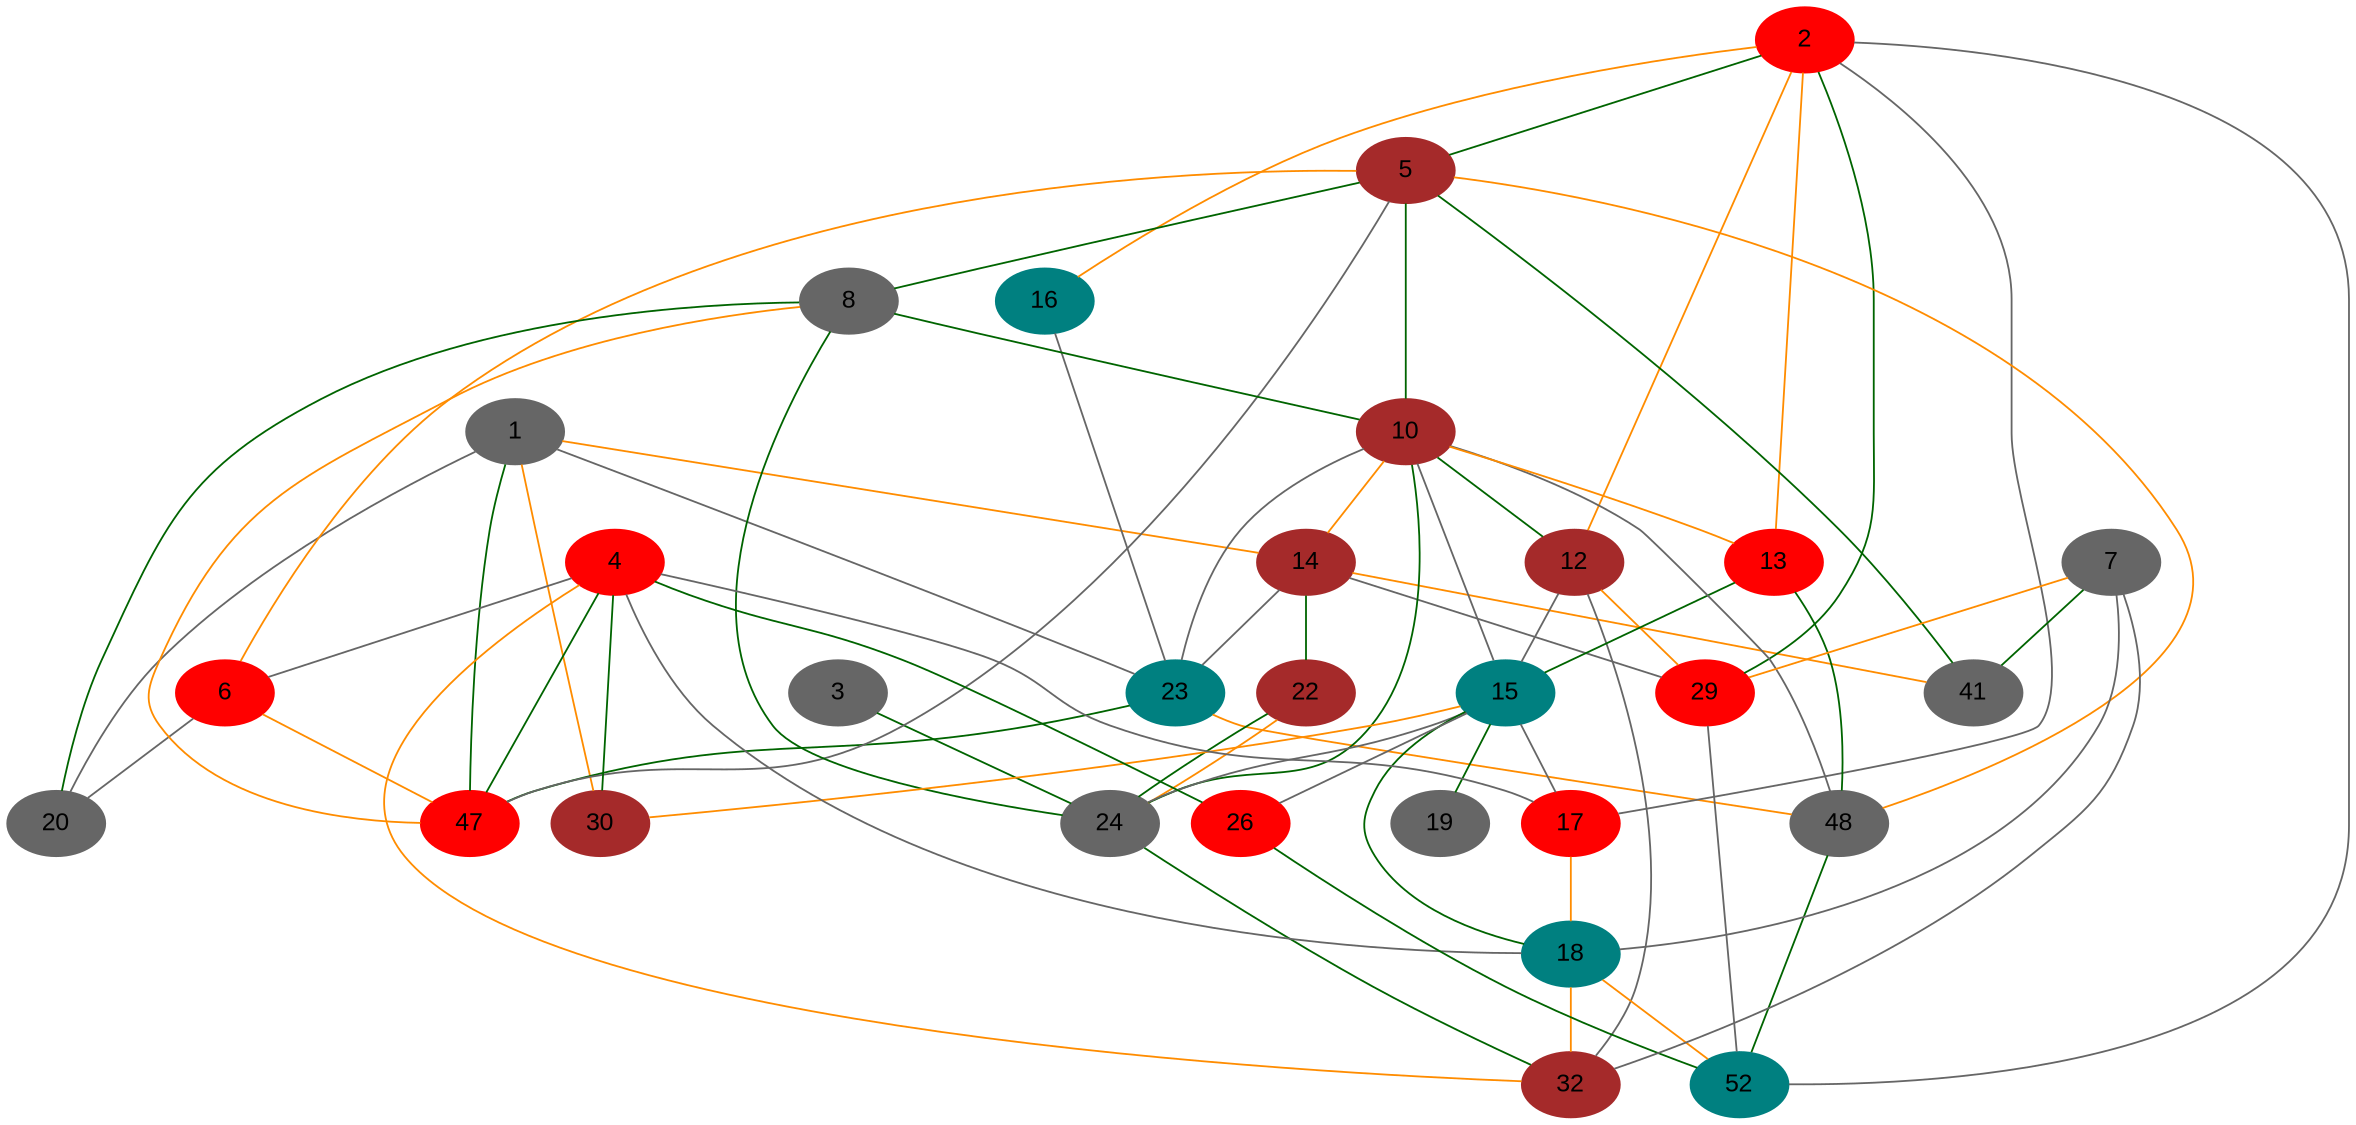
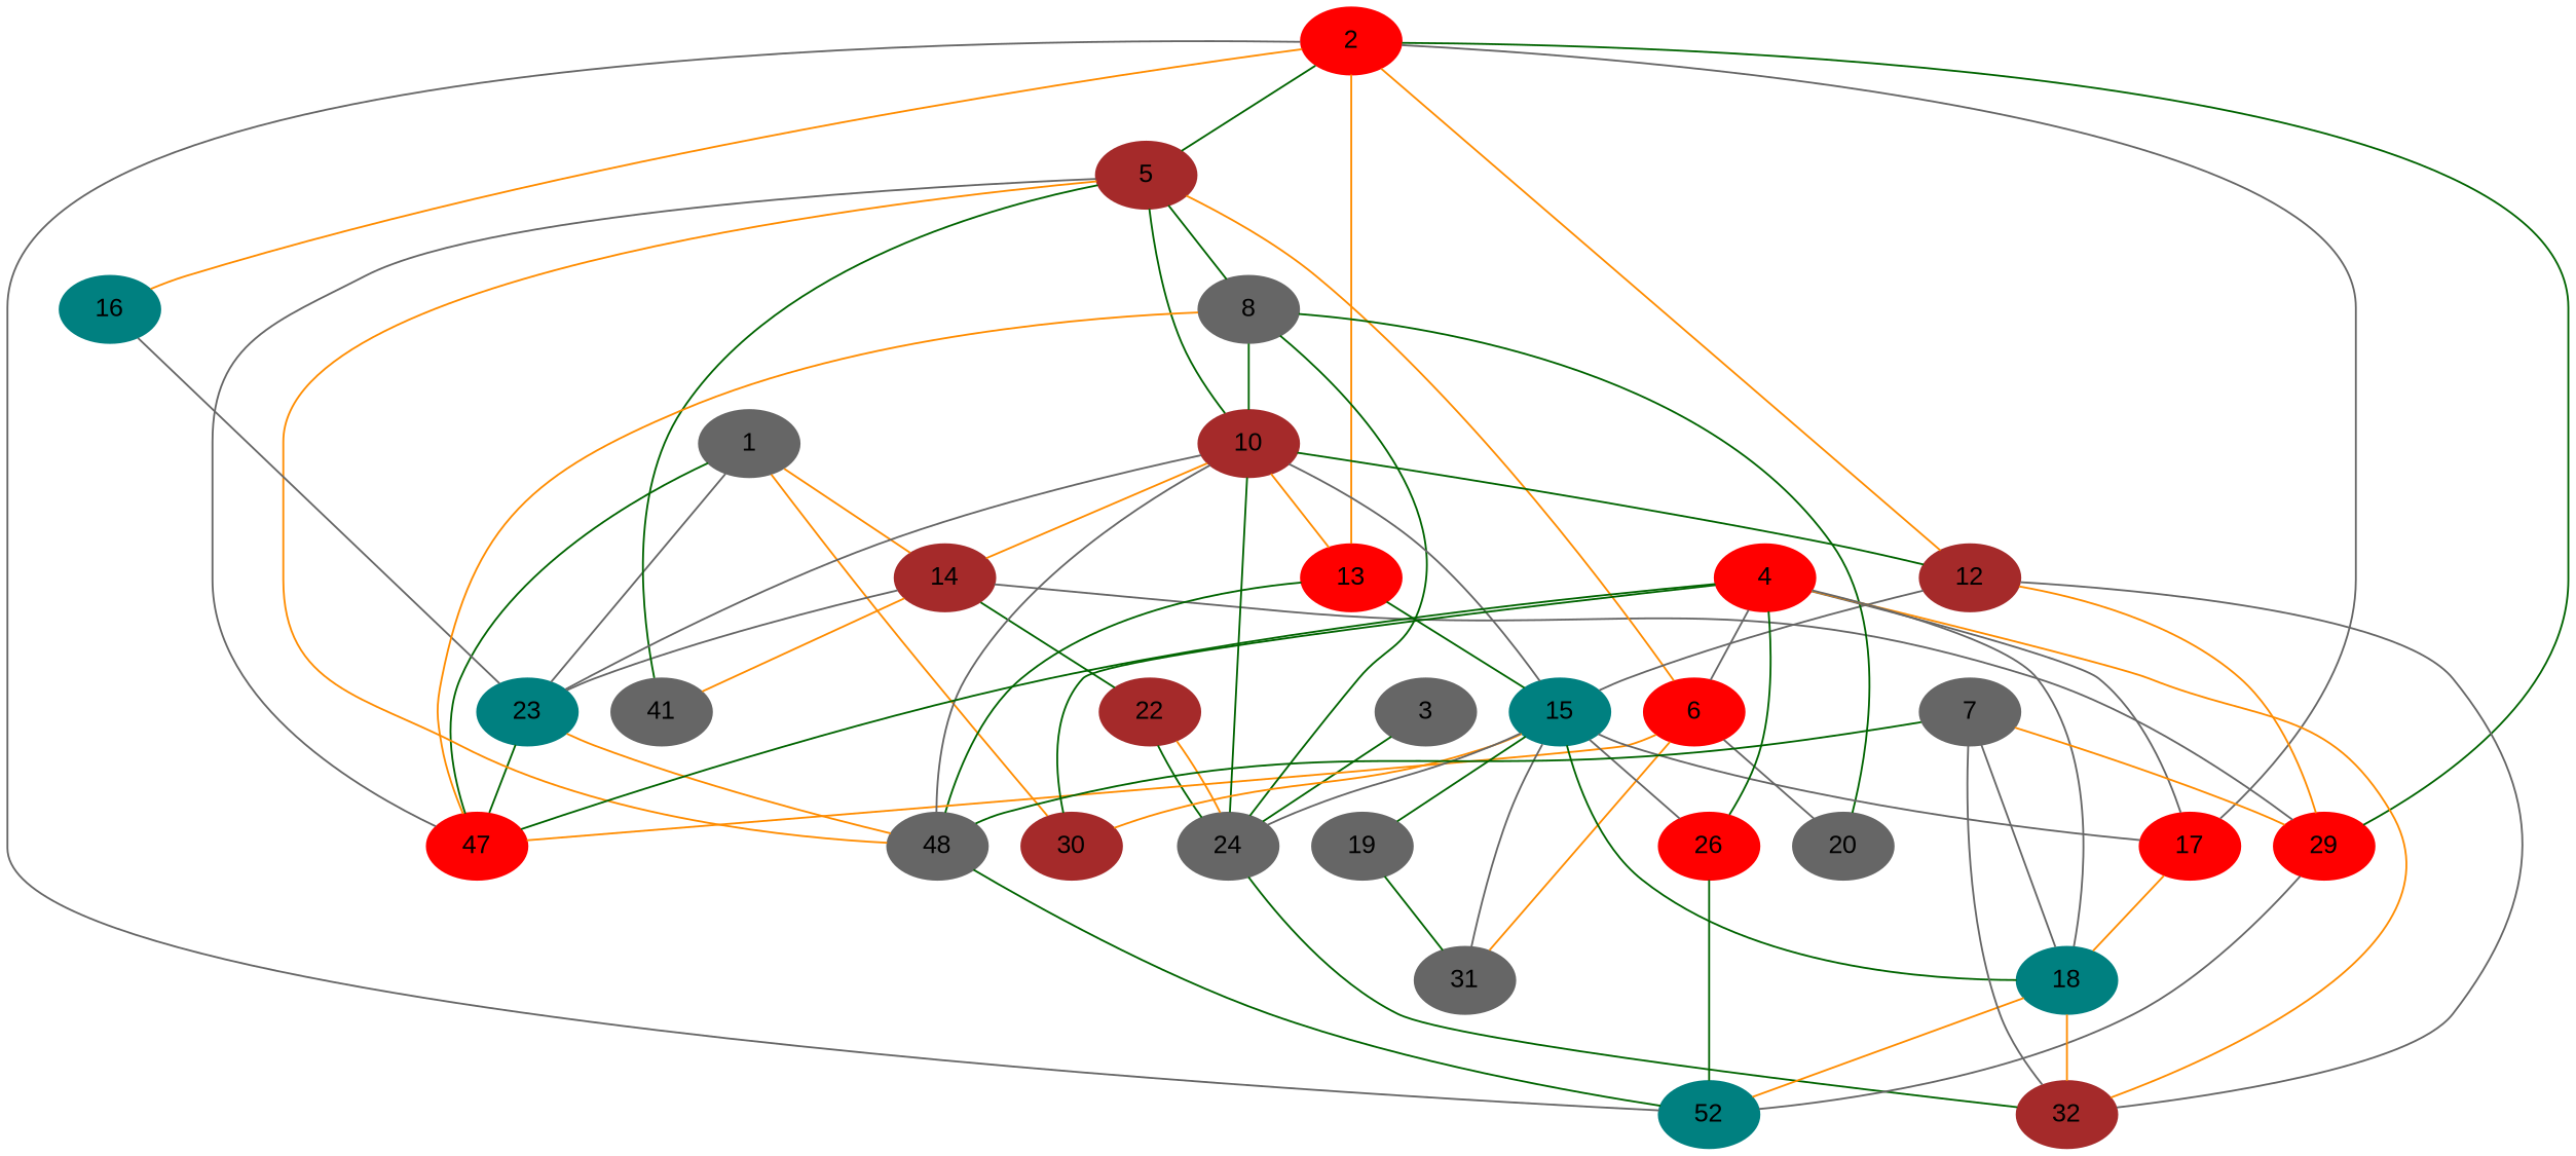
  graph {
    fontname="Liberation Sans"
    node [color=gray40 fontname="Liberation Sans" style=filled]
    edge [color=darkgreen fontname="Liberation Sans"]
    1 [super="+38"]
    14 [color=brown super="+37"]
    20
    23 [color=teal super="+44"]
    30 [color=brown]
    47 [color=red super="+51"]
    24 [super="+40"]
    3
    29 [color=red super="+39"]
    41 [super="+43"]
    22 [color=brown]
    48 [super="+49"]
    2 [color=red super="+11"]
    5 [color=brown super="+46"]
    12 [color=brown super="+25"]
    13 [color=red]
    16 [color=teal]
    17 [color=red super="+33"]
    52 [color=teal]
    6 [color=red super="+9"]
    8 [super="+35"]
    10 [color=brown super="+36"]
    32 [color=brown super="+34"]
    15 [color=teal super="+27"]
    18 [color=teal super="+45"]
    4 [color=red super="+28"]
    26 [color=red]
+   31
    7 [super="+21"]
    19 [super="+50"]
    1 -- 14 [color=darkorange]
-   1 -- 20 [color=gray40]
    1 -- 23 [color=gray40]
    1 -- 30 [color=darkorange]
    1 -- 47
    14 -- 23 [color=gray40]
    14 -- 29 [color=gray40]
    14 -- 41 [color=darkorange]
    14 -- 22
    23 -- 47
    23 -- 48 [color=darkorange]
    24 -- 32
    3 -- 24
    29 -- 52 [color=gray40]
    22 -- 24
    22 -- 24 [color=darkorange]
    48 -- 52
    2 -- 29
    2 -- 5
    2 -- 12 [color=darkorange]
    2 -- 13 [color=darkorange]
    2 -- 16 [color=darkorange]
    2 -- 17 [color=gray40]
    2 -- 52 [color=gray40]
    5 -- 47 [color=gray40]
    5 -- 41
    5 -- 48 [color=darkorange]
    5 -- 6 [color=darkorange]
    5 -- 8
    5 -- 10
    12 -- 29 [color=darkorange]
    12 -- 32 [color=gray40]
    12 -- 15 [color=gray40]
    13 -- 48
    13 -- 15
    16 -- 23 [color=gray40]
    17 -- 18 [color=darkorange weight=2]
    6 -- 20 [color=gray40]
    6 -- 47 [color=darkorange]
+   6 -- 31 [color=darkorange]
    8 -- 20
    8 -- 47 [color=darkorange]
    8 -- 24
    8 -- 10 [weight=2]
    10 -- 14 [color=darkorange]
    10 -- 23 [color=gray40]
    10 -- 24 [weight=2]
    10 -- 48 [color=gray40]
    10 -- 12
    10 -- 13 [color=darkorange]
    10 -- 15 [color=gray40]
    15 -- 30 [color=darkorange]
    15 -- 24 [color=gray40]
    15 -- 17 [color=gray40]
    15 -- 18
    15 -- 26 [color=gray40]
+   15 -- 31 [color=gray40]
    15 -- 19
    18 -- 52 [color=darkorange]
    18 -- 32 [color=darkorange]
    4 -- 30
    4 -- 47
    4 -- 17 [color=gray40]
    4 -- 6 [color=gray40]
    4 -- 32 [color=darkorange]
    4 -- 18 [color=gray40]
    4 -- 26
    26 -- 52
    7 -- 29 [color=darkorange]
-   7 -- 41 [weight=2]
+   7 -- 48 [weight=2]
    7 -- 32 [color=gray40]
    7 -- 18 [color=gray40]
+   19 -- 31
  }
